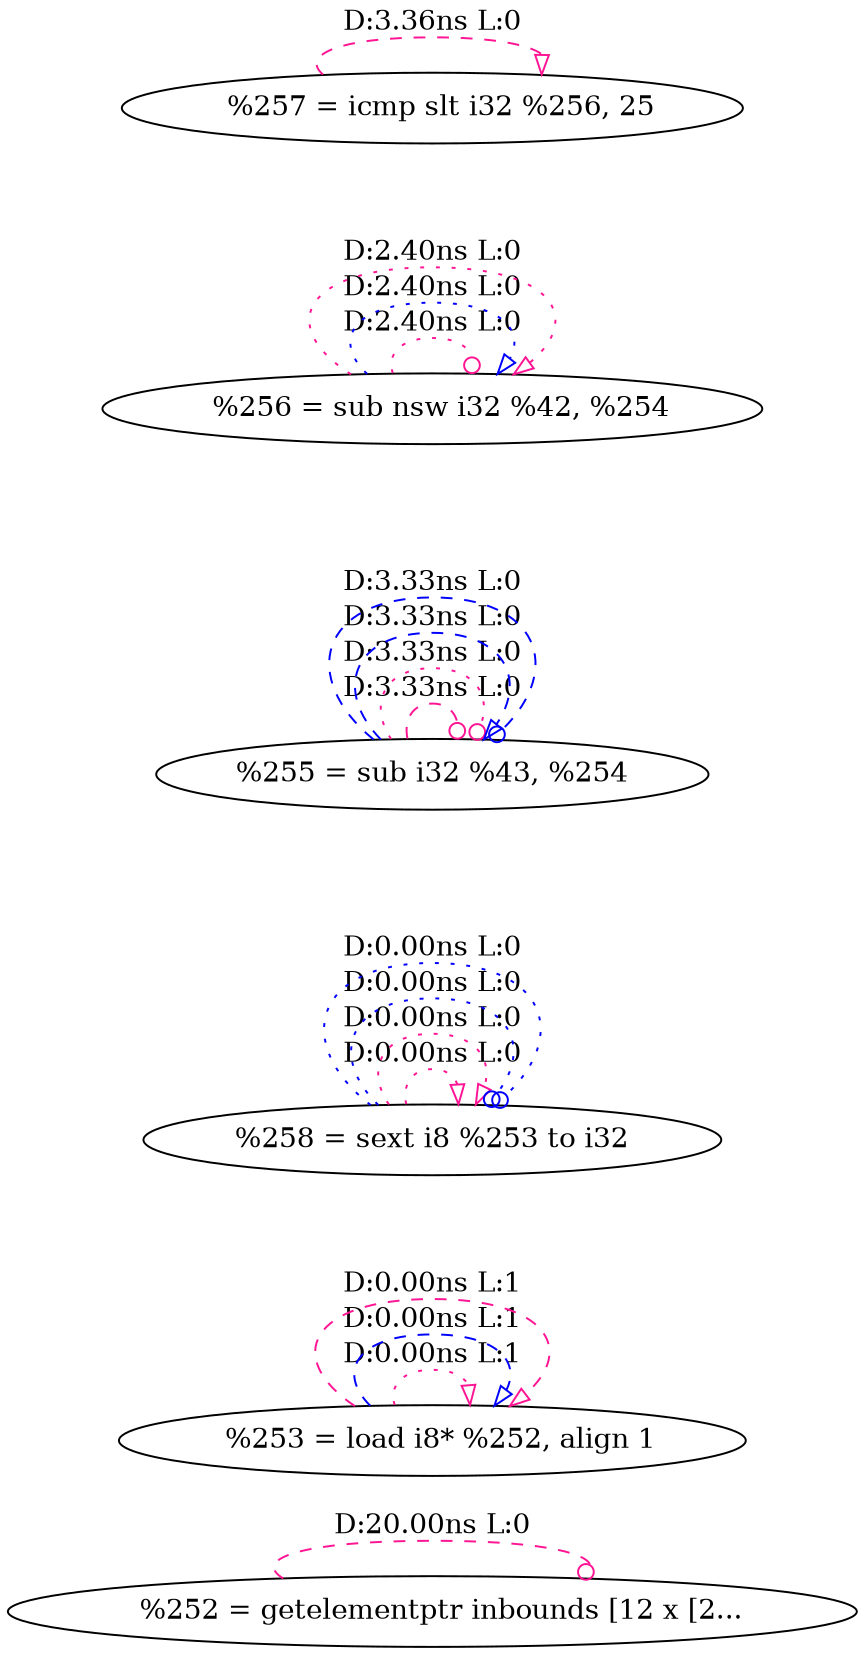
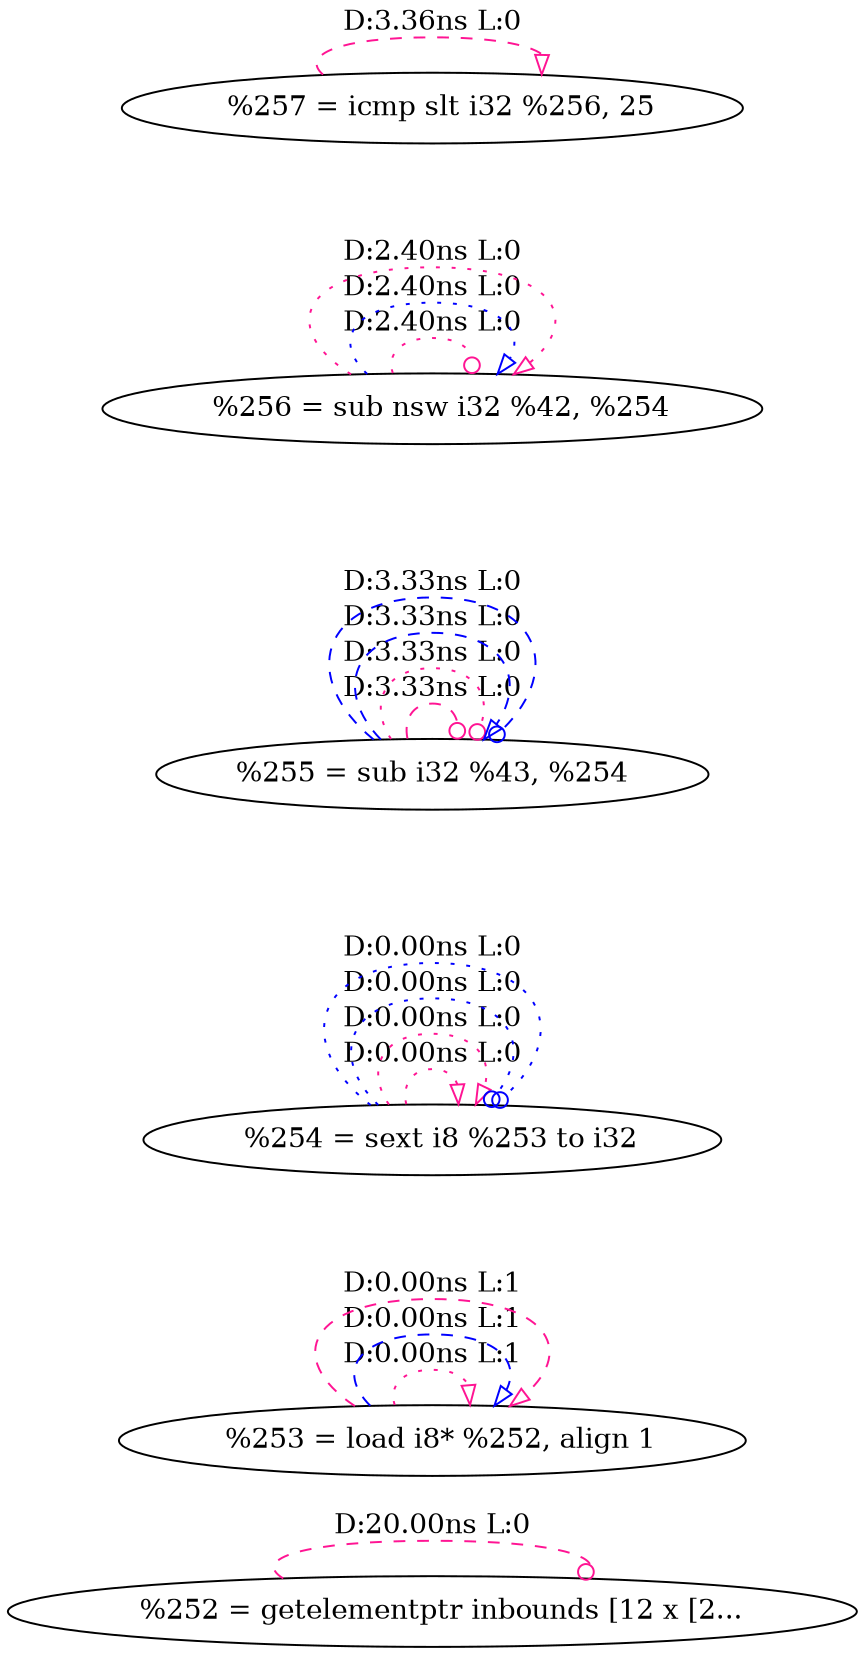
  digraph {
    rankdir=LR
    edge [arrowhead=onormal color=deeppink style=dotted]
    n1 [label="  %252 = getelementptr inbounds [12 x [2..."]
    n2 [label="  %253 = load i8* %252, align 1"]
-   n3 [label="%258 = sext i8 %253 to i32"]
+   n3 [label="  %254 = sext i8 %253 to i32"]
    n4 [label="%255 = sub i32 %43, %254"]
    n5 [label="  %256 = sub nsw i32 %42, %254"]
    n6 [label="  %257 = icmp slt i32 %256, 25"]
    n1 -> n1 [arrowhead=odot label="D:20.00ns L:0" style=dashed]
    n2 -> n2 [label="D:0.00ns L:1"]
    n2 -> n2 [color=blue label="D:0.00ns L:1" style=dashed]
    n2 -> n2 [label="D:0.00ns L:1" style=dashed]
    n3 -> n3 [label="D:0.00ns L:0"]
    n3 -> n3 [label="D:0.00ns L:0"]
    n3 -> n3 [arrowhead=odot color=blue label="D:0.00ns L:0"]
    n3 -> n3 [arrowhead=odot color=blue label="D:0.00ns L:0"]
    n4 -> n4 [arrowhead=odot label="D:3.33ns L:0" style=dashed]
    n4 -> n4 [arrowhead=odot label="D:3.33ns L:0"]
    n4 -> n4 [color=blue label="D:3.33ns L:0" style=dashed]
    n4 -> n4 [arrowhead=odot color=blue label="D:3.33ns L:0" style=dashed]
    n5 -> n5 [arrowhead=odot label="D:2.40ns L:0"]
    n5 -> n5 [color=blue label="D:2.40ns L:0"]
    n5 -> n5 [label="D:2.40ns L:0"]
    n6 -> n6 [label="D:3.36ns L:0" style=dashed]
  }
